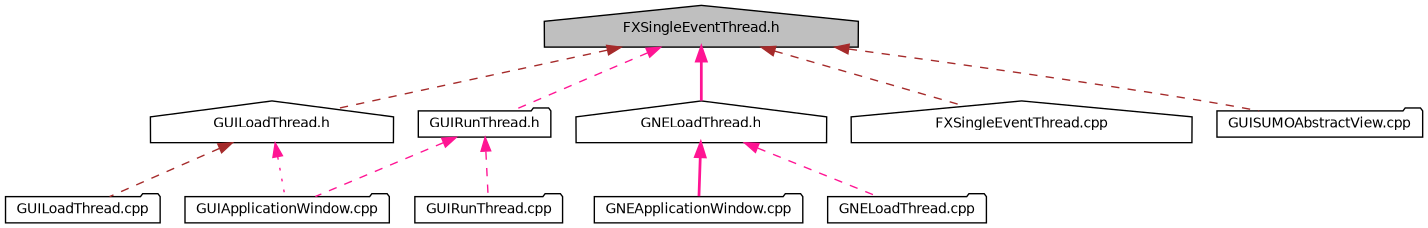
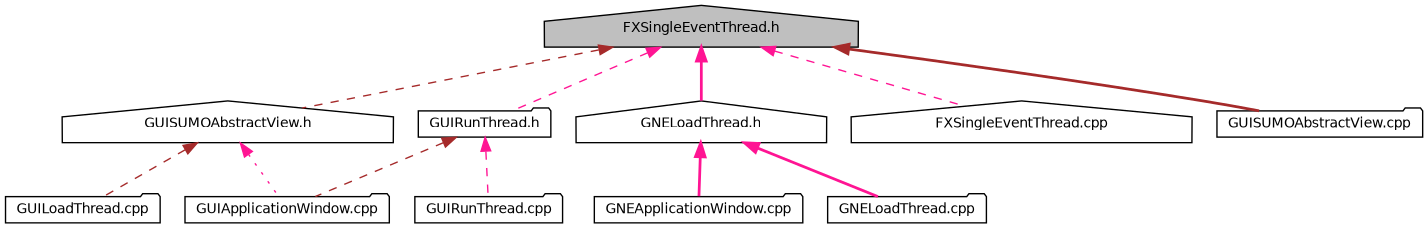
  digraph {
    node [color=black fillcolor=white fontname=Helvetica fontsize=10 shape=folder style=filled]
    edge [color=deeppink dir=back fontname=Helvetica fontsize=10 labelfontname=Helvetica labelfontsize=10 style=dashed]
    n1 [fillcolor=grey75 fontcolor=black height=0.2 label="FXSingleEventThread.h" shape=house width=0.4]
-   n2 [height=0.2 label="GUILoadThread.h" shape=house width=0.4]
+   n2 [height=0.2 label="GUISUMOAbstractView.h" shape=house width=0.4]
    n3 [height=0.2 label="GUIRunThread.h" width=0.4]
    n4 [height=0.2 label="GNELoadThread.h" shape=house width=0.4]
    n5 [height=0.2 label="FXSingleEventThread.cpp" shape=house width=0.4]
    n6 [height=0.2 label="GUISUMOAbstractView.cpp" width=0.4]
    n7 [height=0.2 label="GUIApplicationWindow.cpp" width=0.4]
    n8 [height=0.2 label="GUILoadThread.cpp" width=0.4]
    n9 [height=0.2 label="GUIRunThread.cpp" width=0.4]
    n10 [height=0.2 label="GNEApplicationWindow.cpp" width=0.4]
    n11 [height=0.2 label="GNELoadThread.cpp" width=0.4]
    n1 -> n2 [color=brown]
    n1 -> n3
    n1 -> n4 [style=bold]
-   n1 -> n5 [color=brown]
-   n1 -> n6 [color=brown]
+   n1 -> n5
+   n1 -> n6 [color=brown style=bold]
    n2 -> n7 [style=dotted]
    n2 -> n8 [color=brown]
-   n3 -> n7
+   n3 -> n7 [color=brown]
    n3 -> n9
    n4 -> n10 [style=bold]
-   n4 -> n11
+   n4 -> n11 [style=bold]
  }
